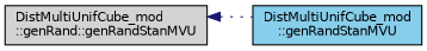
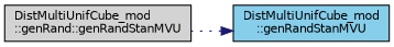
  digraph {
    rankdir=RL
    node [color=black fontname=Helvetica fontsize=10 shape=record style=filled]
    n1 [fillcolor=skyblue fontcolor=black height=0.2 label="DistMultiUnifCube_mod\l::genRandStanMVU" width=0.4]
    n2 [fillcolor=lightgrey height=0.2 label="DistMultiUnifCube_mod\l::genRand::genRandStanMVU" width=0.4]
-   n2 -> n1 [color=midnightblue dir=back fontname=Helvetica fontsize=10 labelfontname=Helvetica labelfontsize=10 style=dotted]
+   n1 -> n2 [color=midnightblue dir=back fontname=Helvetica fontsize=10 labelfontname=Helvetica labelfontsize=10 style=dotted]
  }
